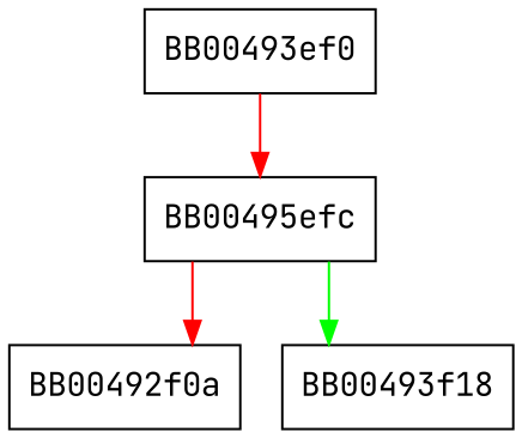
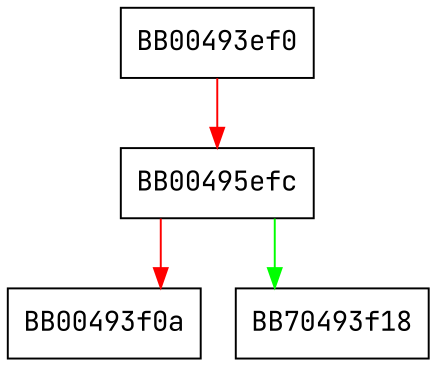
  digraph {
    fontname="JetBrains Mono"
    splines=ortho
    node [fontname="JetBrains Mono" shape=box]
    edge [color=red fontname="JetBrains Mono"]
    n1 [label=BB00495efc]
    BB00493ef0
-   BB00493f0a [label=BB00492f0a]
-   BB00493f18
+   BB00493f0a
+   BB00493f18 [label=BB70493f18]
    n1 -> BB00493f0a
    n1 -> BB00493f18 [color=green]
    BB00493ef0 -> n1
  }
